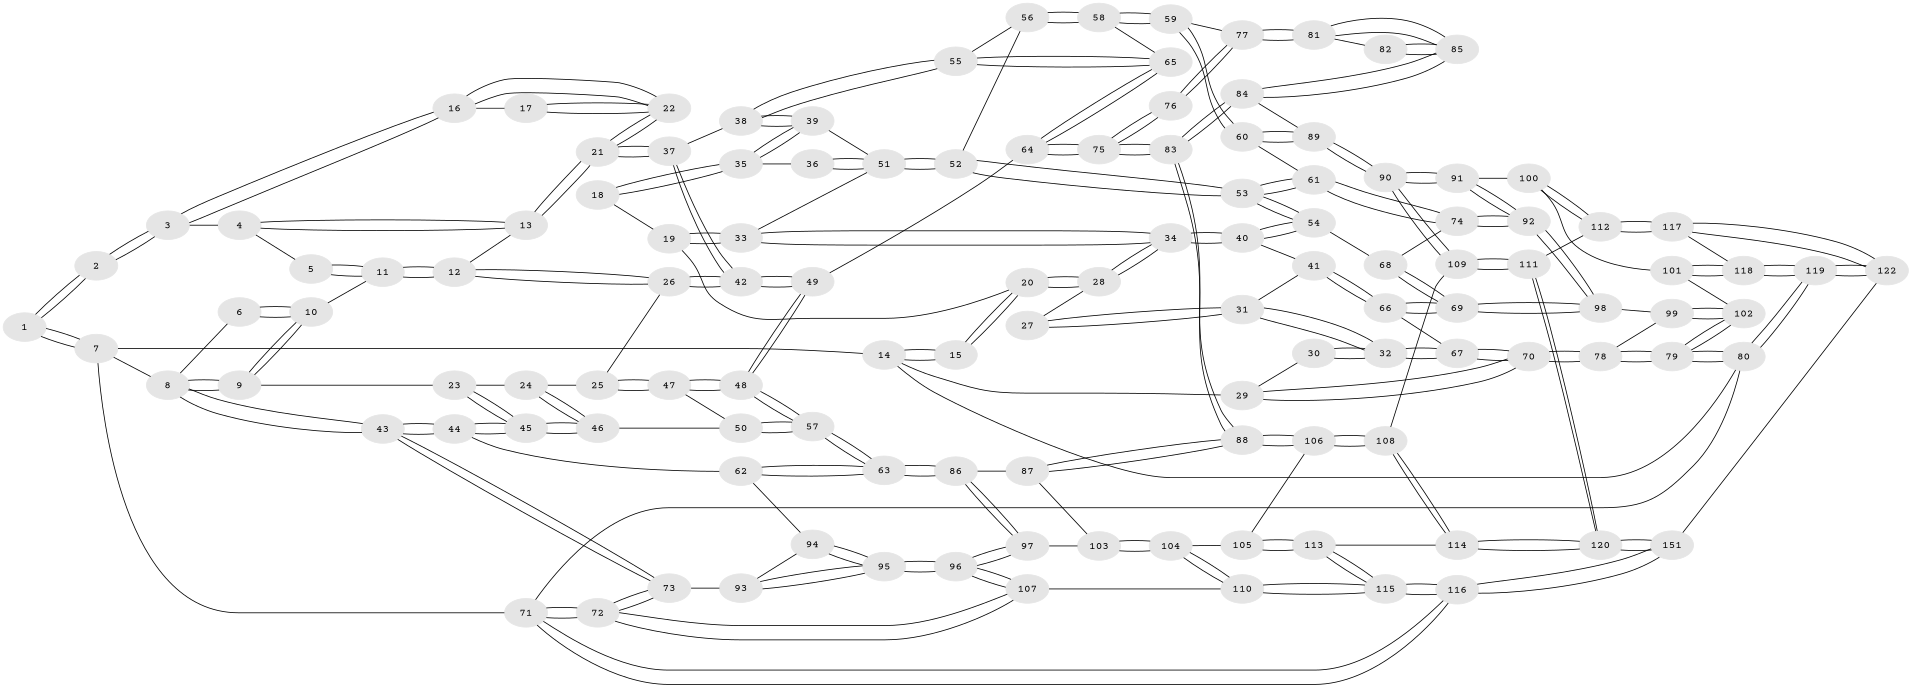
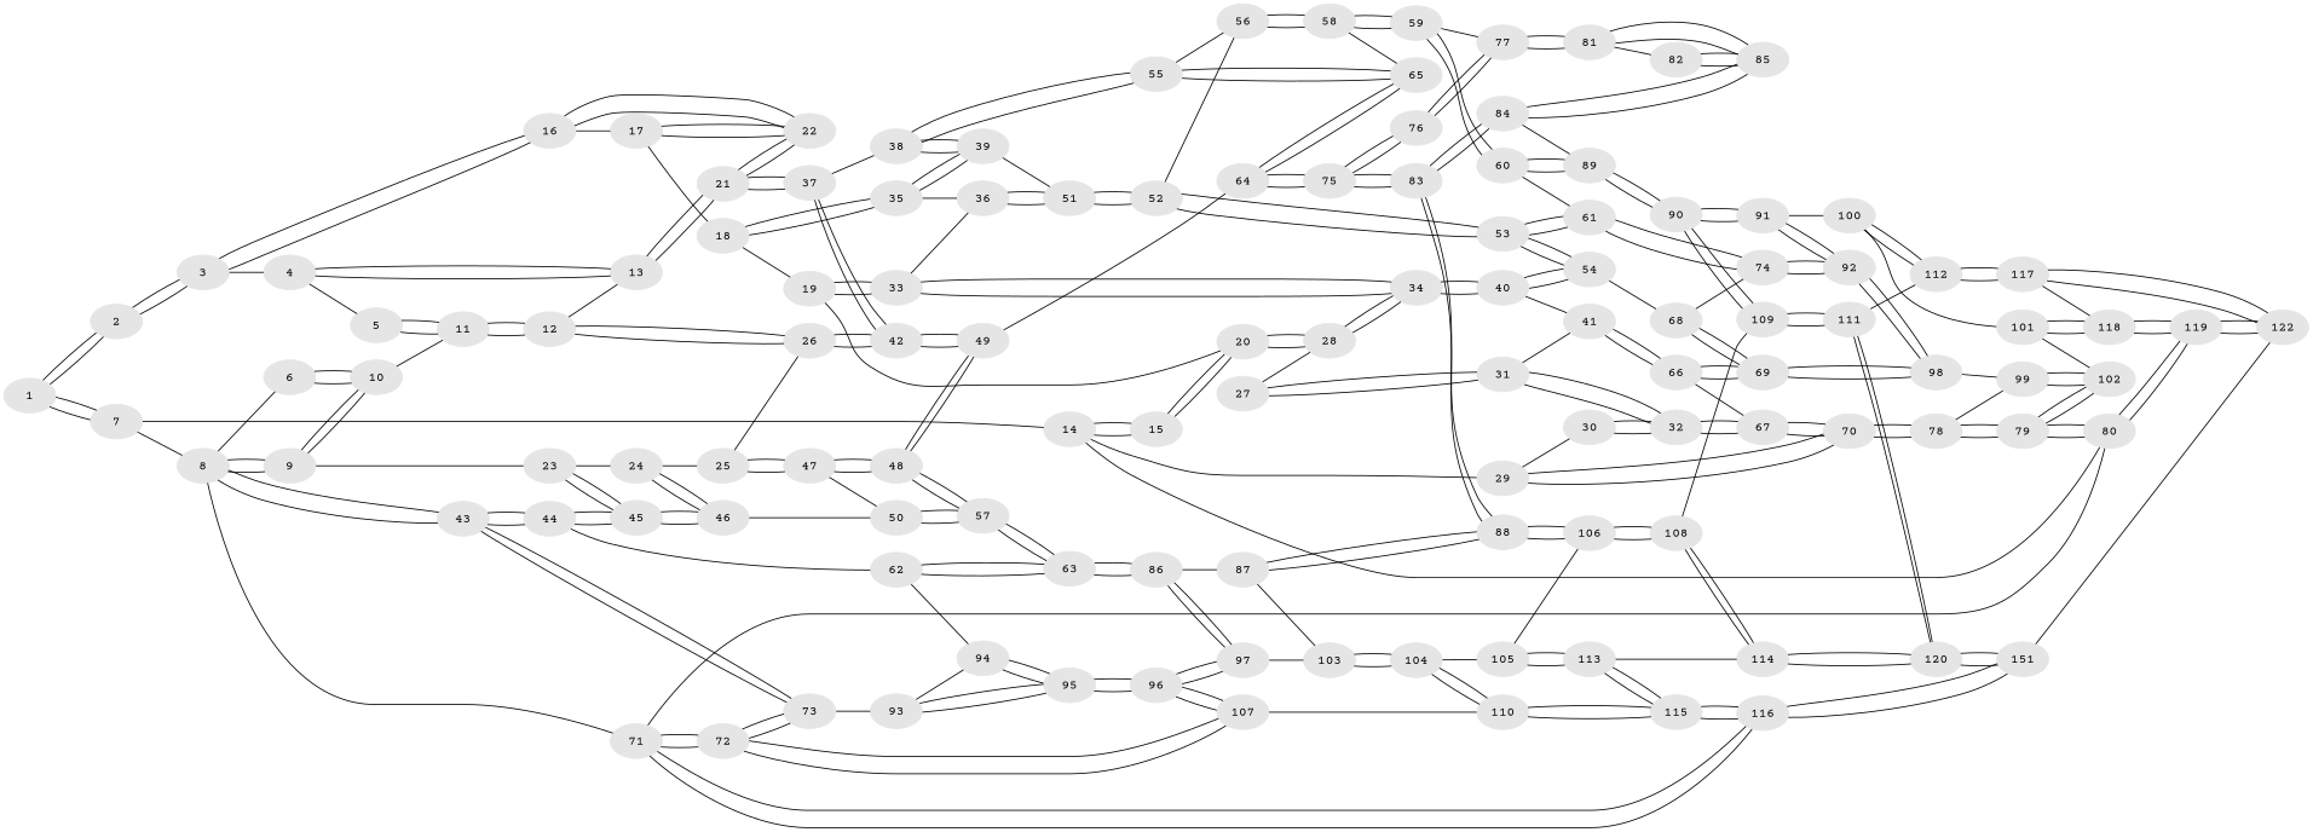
  graph {
    fontname="Courier Prime"
    rankdir=LR
    node [color=gray90 fontname="Courier Prime" style=filled]
    edge [fontname="Courier Prime"]
    1
    2
    7
    3
    8
    14
    71
    4
    16
    5
    13
    17
    22
    11
    21
    6
    10
    12
    9
    43
    15
    29
    80
    72
    116
    23
    44
    73
    24
    45
    26
    42
    37
    20
    30
    70
    119
    28
    18
    19
    35
    33
    36
    39
    34
    38
    25
    46
    47
    50
    48
    49
    27
    31
    32
    41
    40
    78
    67
    66
    51
    54
    52
    55
    56
    65
    68
    69
    64
    62
    93
    63
    94
    57
    75
    53
    61
    58
    74
    59
    86
    60
    77
    89
    81
    90
    92
    95
    87
    97
    76
    83
    98
    99
    79
    107
    n97 [label=151]
    110
    84
    88
    82
    85
    102
    122
    106
    103
    104
    108
    91
    109
    100
    111
    101
    112
    96
    118
    117
    105
    113
    115
    114
    120
    1 -- 2
    1 -- 2
    1 -- 7
    1 -- 7
    2 -- 3
    2 -- 3
    7 -- 8
    7 -- 14
-   7 -- 71
+   8 -- 71
    3 -- 4
    3 -- 16
    3 -- 16
    8 -- 6
    8 -- 9
    8 -- 9
    8 -- 43
    8 -- 43
    14 -- 15
    14 -- 15
    14 -- 29
    14 -- 80
    71 -- 80
    71 -- 72
    71 -- 72
    71 -- 116
    71 -- 116
    4 -- 5
    4 -- 13
    4 -- 13
    16 -- 17
    16 -- 22
    16 -- 22
    5 -- 11
    5 -- 11
    13 -- 21
    13 -- 21
    17 -- 22
    17 -- 22
+   17 -- 18
    11 -- 12
    11 -- 12
    21 -- 22
    21 -- 22
    21 -- 37
    21 -- 37
    6 -- 10
    6 -- 10
    10 -- 11
    12 -- 13
    12 -- 26
    12 -- 26
    9 -- 10
    9 -- 10
    9 -- 23
    43 -- 44
    43 -- 44
    43 -- 73
    43 -- 73
    15 -- 20
    15 -- 20
    29 -- 30
    29 -- 70
    29 -- 70
    80 -- 119
    80 -- 119
    72 -- 73
    72 -- 73
    72 -- 107
    72 -- 107
    116 -- n97
    116 -- n97
    23 -- 24
    23 -- 45
    23 -- 45
    44 -- 45
    44 -- 45
    44 -- 62
    73 -- 93
    24 -- 25
    24 -- 46
    24 -- 46
    45 -- 46
    45 -- 46
    26 -- 42
    26 -- 42
    42 -- 49
    42 -- 49
    37 -- 42
    37 -- 42
    37 -- 38
    20 -- 28
    20 -- 28
    30 -- 32
    30 -- 32
    70 -- 78
    70 -- 78
    119 -- 122
    119 -- 122
    28 -- 34
    28 -- 34
    18 -- 19
    18 -- 35
    18 -- 35
    19 -- 20
    19 -- 33
    19 -- 33
    35 -- 36
    35 -- 39
    35 -- 39
-   33 -- 51
+   33 -- 36
    33 -- 34
    33 -- 34
    36 -- 51
    36 -- 51
    39 -- 51
    34 -- 40
    34 -- 40
    38 -- 39
    38 -- 39
    38 -- 55
    38 -- 55
    25 -- 26
    25 -- 47
    25 -- 47
    46 -- 50
    47 -- 50
    47 -- 48
    47 -- 48
    50 -- 57
    50 -- 57
    48 -- 49
    48 -- 49
    48 -- 57
    48 -- 57
    49 -- 64
    27 -- 28
    27 -- 31
    27 -- 31
    31 -- 32
    31 -- 32
    31 -- 41
    32 -- 67
    32 -- 67
    41 -- 66
    41 -- 66
    40 -- 41
    40 -- 54
    40 -- 54
    78 -- 99
    78 -- 79
    78 -- 79
    67 -- 70
    67 -- 70
    66 -- 67
    66 -- 69
    66 -- 69
    51 -- 52
    51 -- 52
    54 -- 68
    52 -- 56
    52 -- 53
    52 -- 53
    55 -- 56
    55 -- 65
    55 -- 65
    56 -- 58
    56 -- 58
    68 -- 69
    68 -- 69
    68 -- 74
    69 -- 98
    69 -- 98
    64 -- 65
    64 -- 65
    64 -- 75
    64 -- 75
    62 -- 63
    62 -- 63
    62 -- 94
    93 -- 94
    93 -- 95
    93 -- 95
    63 -- 86
    63 -- 86
    94 -- 95
    94 -- 95
    57 -- 63
    57 -- 63
    75 -- 76
    75 -- 76
    75 -- 83
    75 -- 83
    53 -- 54
    53 -- 54
    53 -- 61
    53 -- 61
    61 -- 74
    61 -- 74
    58 -- 65
    58 -- 59
    58 -- 59
    74 -- 92
    74 -- 92
    59 -- 60
    59 -- 60
    59 -- 77
    86 -- 87
    86 -- 97
    86 -- 97
    60 -- 61
    60 -- 89
    60 -- 89
    77 -- 81
    77 -- 81
    89 -- 90
    89 -- 90
    81 -- 82
    81 -- 85
    81 -- 85
    90 -- 91
    90 -- 91
    90 -- 109
    90 -- 109
    92 -- 98
    92 -- 98
    95 -- 96
    95 -- 96
    87 -- 88
    87 -- 88
    87 -- 103
    97 -- 103
    76 -- 77
    76 -- 77
    83 -- 84
    83 -- 84
    83 -- 88
    83 -- 88
    98 -- 99
    99 -- 102
    99 -- 102
    79 -- 80
    79 -- 80
    79 -- 102
    79 -- 102
    107 -- 110
    n97 -- 122
    110 -- 115
    110 -- 115
    84 -- 89
    84 -- 85
    84 -- 85
    88 -- 106
    88 -- 106
    82 -- 85
    82 -- 85
    106 -- 108
    106 -- 108
    103 -- 104
    103 -- 104
    104 -- 110
    104 -- 110
    104 -- 105
    108 -- 109
    108 -- 114
    108 -- 114
    91 -- 92
    91 -- 92
    91 -- 100
    109 -- 111
    109 -- 111
    100 -- 101
    100 -- 112
    100 -- 112
    111 -- 112
    111 -- 120
    111 -- 120
    101 -- 102
    101 -- 118
    101 -- 118
    112 -- 117
    112 -- 117
    96 -- 97
    96 -- 97
    96 -- 107
    96 -- 107
    118 -- 119
    118 -- 119
    117 -- 122
    117 -- 122
    117 -- 118
    105 -- 106
    105 -- 113
    105 -- 113
    113 -- 115
    113 -- 115
    113 -- 114
    115 -- 116
    115 -- 116
    114 -- 120
    114 -- 120
    120 -- n97
    120 -- n97
  }
